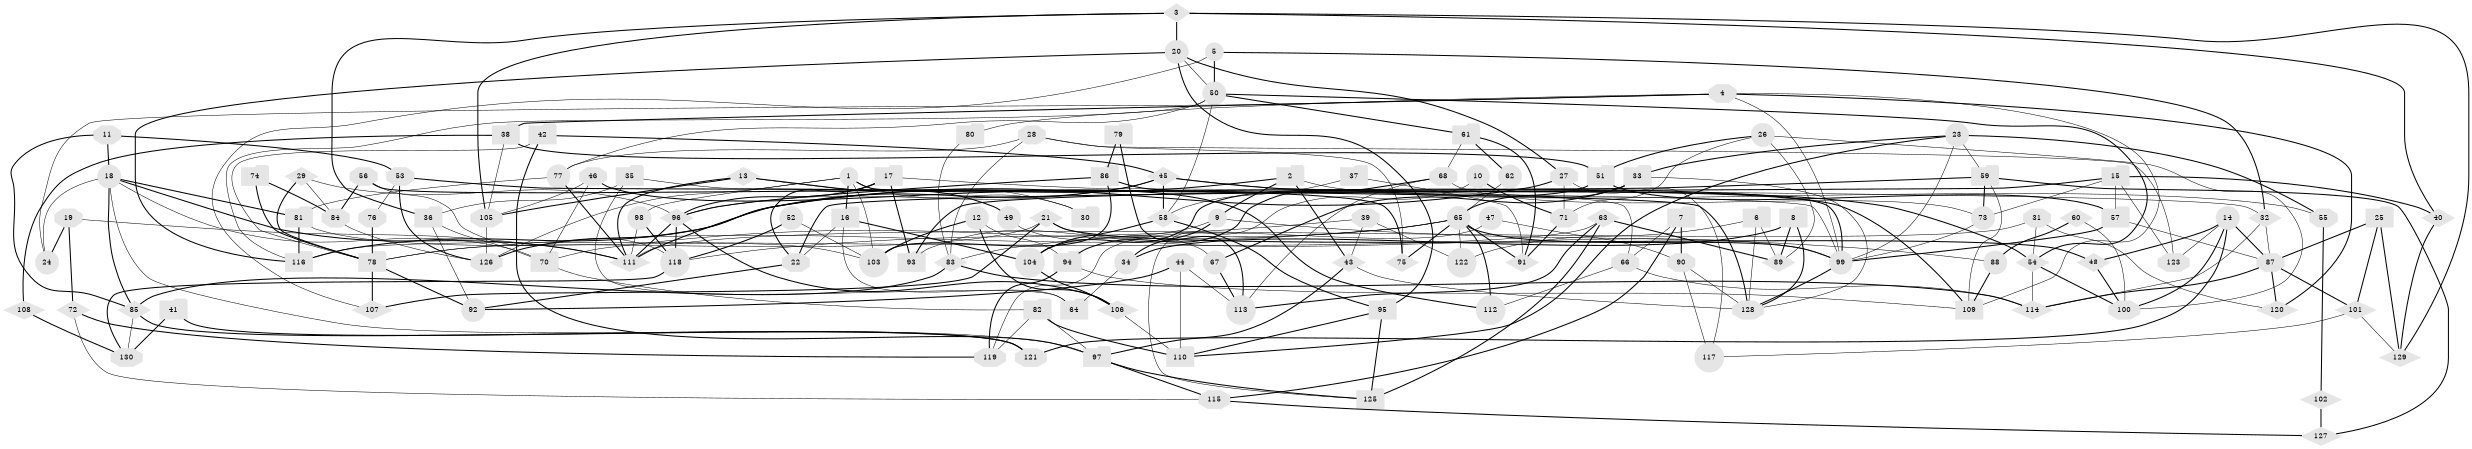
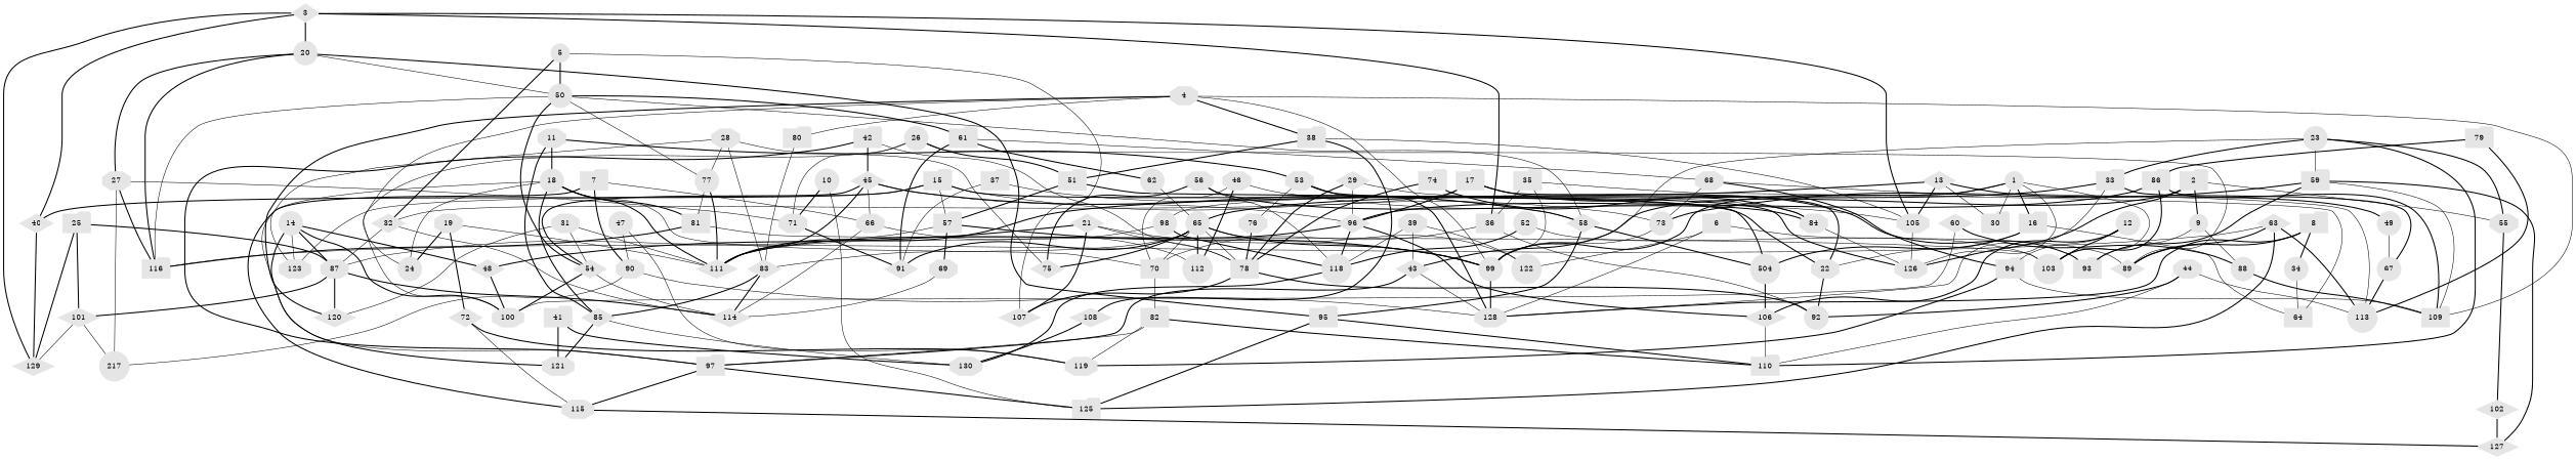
  graph {
    node [color=gray90 shape=folder style=filled]
    edge [style=bold]
    1 [shape=circle]
    16
    30
    98 [shape=circle]
    99 [shape=circle]
    103 [shape=circle]
    126 [shape=octagon]
    22 [shape=octagon]
    64
-   104 [shape=circle]
+   104 [shape=circle label=504]
    111 [shape=diamond]
    118 [shape=circle]
    128 [shape=octagon]
    2
    9 [shape=circle]
    43 [shape=diamond]
    55 [shape=octagon]
    34 [shape=circle]
    88 [shape=circle]
    93
    97
    102 [shape=diamond]
    3 [shape=diamond]
    20 [shape=circle]
    36
    40 [shape=diamond]
    105 [shape=octagon]
    129 [shape=diamond]
    50 [shape=circle]
    27 [shape=octagon]
    95
    116
    70
    92 [shape=circle]
    4 [shape=octagon]
    24 [shape=circle]
    38
    80
    109
    120 [shape=diamond]
    51
    108 [shape=diamond]
    83 [shape=diamond]
    5 [shape=circle]
    32 [shape=diamond]
    107 [shape=diamond]
    87 [shape=octagon]
    114 [shape=diamond]
    77 [shape=circle]
    54 [shape=diamond]
    58 [shape=diamond]
    61
    89 [shape=diamond]
    6
    122 [shape=circle]
    66 [shape=octagon]
    7
    90 [shape=octagon]
    115 [shape=octagon]
    112 [shape=circle]
-   117 [shape=circle]
+   117 [shape=circle label=217]
    127 [shape=diamond]
    8
    10 [shape=circle]
    71 [shape=octagon]
    125
    91 [shape=diamond]
    11 [shape=octagon]
    18 [shape=circle]
    53 [shape=octagon]
    85 [shape=diamond]
    81
    76 [shape=octagon]
    121 [shape=octagon]
    130 [shape=octagon]
    12 [shape=circle]
    94
    106 [shape=diamond]
    119 [shape=octagon]
    110
    13 [shape=diamond]
    49 [shape=circle]
    67 [shape=circle]
    14 [shape=circle]
    48 [shape=diamond]
    100 [shape=octagon]
    123 [shape=octagon]
    101 [shape=diamond]
    15
    57
    73 [shape=circle]
+   69 [shape=octagon]
    17
    96 [shape=diamond]
    82
    19 [shape=octagon]
    72 [shape=diamond]
    21 [shape=diamond]
    78
    23 [shape=circle]
    33
    59
    65 [shape=circle]
    25
    26 [shape=circle]
    28 [shape=octagon]
    75 [shape=diamond]
    29 [shape=diamond]
    84 [shape=octagon]
    31 [shape=octagon]
    113 [shape=circle]
    35
    37
    39 [shape=octagon]
    41
    42
    45 [shape=diamond]
    44 [shape=octagon]
    46 [shape=octagon]
    47 [shape=circle]
    62 [shape=circle]
    68 [shape=octagon]
    52 [shape=circle]
    56 [shape=octagon]
    60 [shape=diamond]
    63 [shape=diamond]
    74
    79
    86
    1 -- 16
    1 -- 30 [style=solid]
    1 -- 98 [style=solid]
    1 -- 99
    1 -- 103 [style=solid]
    1 -- 126 [style=solid]
    16 -- 22 [style=solid]
    16 -- 64 [style=solid]
    16 -- 104
    98 -- 111 [style=solid]
    98 -- 118
    99 -- 128
    22 -- 92
    104 -- 106
    118 -- 130
    2 -- 126
    2 -- 9
    2 -- 43
    2 -- 55 [style=solid]
-   9 -- 34
    9 -- 88 [style=solid]
    9 -- 93 [style=solid]
    43 -- 128 [style=solid]
    43 -- 97
    55 -- 102
    34 -- 64 [style=solid]
    88 -- 109
    97 -- 115
    97 -- 125
    102 -- 127
    3 -- 20
    3 -- 36
    3 -- 40
    3 -- 105
    3 -- 129
    20 -- 50 [style=solid]
    20 -- 27
    20 -- 95
    20 -- 116
    36 -- 70 [style=solid]
    36 -- 92 [style=solid]
    40 -- 129
    105 -- 126 [style=solid]
    50 -- 116 [style=solid]
    50 -- 77 [style=solid]
    50 -- 54
    50 -- 58 [style=solid]
    50 -- 61
    27 -- 116
    27 -- 117 [style=solid]
    27 -- 71 [style=solid]
    95 -- 125
    95 -- 110
    70 -- 82 [style=solid]
    4 -- 99 [style=solid]
    4 -- 24 [style=solid]
    4 -- 38
    4 -- 80 [style=solid]
    4 -- 109 [style=solid]
    4 -- 120
    38 -- 105 [style=solid]
    38 -- 51
    38 -- 108
    80 -- 83 [style=solid]
    51 -- 104
    51 -- 57
    108 -- 130
    83 -- 114
    83 -- 85
    5 -- 50
    5 -- 32
    5 -- 107 [style=solid]
    32 -- 87 [style=solid]
    32 -- 114 [style=solid]
    87 -- 120
    87 -- 114
    87 -- 101
    77 -- 111
    77 -- 81 [style=solid]
    54 -- 114 [style=solid]
    54 -- 100
    58 -- 104
    58 -- 95
    61 -- 91
    61 -- 62
    61 -- 68 [style=solid]
    6 -- 128 [style=solid]
    6 -- 89 [style=solid]
    6 -- 122 [style=solid]
    66 -- 114 [style=solid]
    66 -- 112 [style=solid]
    7 -- 66 [style=solid]
    7 -- 90
    7 -- 115
    90 -- 128 [style=solid]
    90 -- 117 [style=solid]
    115 -- 127
    8 -- 128
    8 -- 34
    8 -- 89
    10 -- 71
    10 -- 125 [style=solid]
    71 -- 91
    11 -- 18
    11 -- 53
    11 -- 85
    18 -- 111
    18 -- 97 [style=solid]
    18 -- 70 [style=solid]
    18 -- 24 [style=solid]
    18 -- 85
    18 -- 81
    53 -- 126
    53 -- 128
    53 -- 76 [style=solid]
    85 -- 121
    85 -- 130 [style=solid]
    81 -- 103 [style=solid]
    81 -- 116
    76 -- 78
    12 -- 103
    12 -- 94 [style=solid]
    12 -- 106
    94 -- 109 [style=solid]
    94 -- 119
    106 -- 110 [style=solid]
    13 -- 30 [style=solid]
    13 -- 111
    13 -- 105
    13 -- 49
    49 -- 67 [style=solid]
    67 -- 113
    14 -- 87
    14 -- 121
    14 -- 48
    14 -- 100
    14 -- 123 [style=solid]
    48 -- 100
    101 -- 129 [style=solid]
    101 -- 117 [style=solid]
    15 -- 22
    15 -- 40
    15 -- 123 [style=solid]
    15 -- 57 [style=solid]
    15 -- 73 [style=solid]
    57 -- 99
    57 -- 87 [style=solid]
+   57 -- 69
    73 -- 99 [style=solid]
+   69 -- 114 [style=solid]
    17 -- 22
    17 -- 93
    17 -- 32 [style=solid]
    17 -- 96
    96 -- 111
    96 -- 118
    96 -- 106
    82 -- 97 [style=solid]
    82 -- 119 [style=solid]
    82 -- 110
    19 -- 111 [style=solid]
    19 -- 24
    19 -- 72
    72 -- 115 [style=solid]
    72 -- 119
    21 -- 99 [style=solid]
    21 -- 107
    21 -- 48
    21 -- 78 [style=solid]
    78 -- 92
    78 -- 107
    23 -- 99 [style=solid]
    23 -- 55
    23 -- 110
    23 -- 33
    23 -- 59 [style=solid]
    33 -- 128 [style=solid]
    33 -- 67
    33 -- 65
    59 -- 93
    59 -- 109 [style=solid]
    59 -- 127
    59 -- 73
    65 -- 99
    65 -- 70 [style=solid]
    65 -- 83 [style=solid]
    65 -- 122 [style=solid]
    65 -- 112
    65 -- 91
    65 -- 78 [style=solid]
    65 -- 75
    25 -- 129
    25 -- 87
    25 -- 101
    26 -- 51
    26 -- 89 [style=solid]
    26 -- 71 [style=solid]
    26 -- 100 [style=solid]
    28 -- 83 [style=solid]
    28 -- 77 [style=solid]
    28 -- 123 [style=solid]
    28 -- 75 [style=solid]
    29 -- 96 [style=solid]
    29 -- 78
    29 -- 84 [style=solid]
    84 -- 126 [style=solid]
    31 -- 111 [style=solid]
    31 -- 120 [style=solid]
    31 -- 54 [style=solid]
    35 -- 99 [style=solid]
    35 -- 64 [style=solid]
    35 -- 36 [style=solid]
    37 -- 58 [style=solid]
    37 -- 91 [style=solid]
    39 -- 118 [style=solid]
    39 -- 43 [style=solid]
    39 -- 122 [style=solid]
    41 -- 121
    41 -- 130
    42 -- 97
    42 -- 78 [style=solid]
    42 -- 45
    45 -- 111
    45 -- 54
    45 -- 58
    45 -- 66 [style=solid]
    45 -- 96 [style=solid]
    44 -- 92
    44 -- 110 [style=solid]
    44 -- 113 [style=solid]
    46 -- 105 [style=solid]
    46 -- 70 [style=solid]
    46 -- 112
    47 -- 90 [style=solid]
    47 -- 119 [style=solid]
    62 -- 65 [style=solid]
    68 -- 94
    68 -- 73 [style=solid]
    68 -- 113 [style=solid]
    52 -- 103 [style=solid]
    52 -- 118
    56 -- 118 [style=solid]
    56 -- 75
    56 -- 84
    60 -- 88
    60 -- 100 [style=solid]
    63 -- 116 [style=solid]
    63 -- 89
    63 -- 125
    63 -- 113
    74 -- 78
    74 -- 84
    79 -- 113
    79 -- 86
    86 -- 103
    86 -- 109
    86 -- 96
  }
